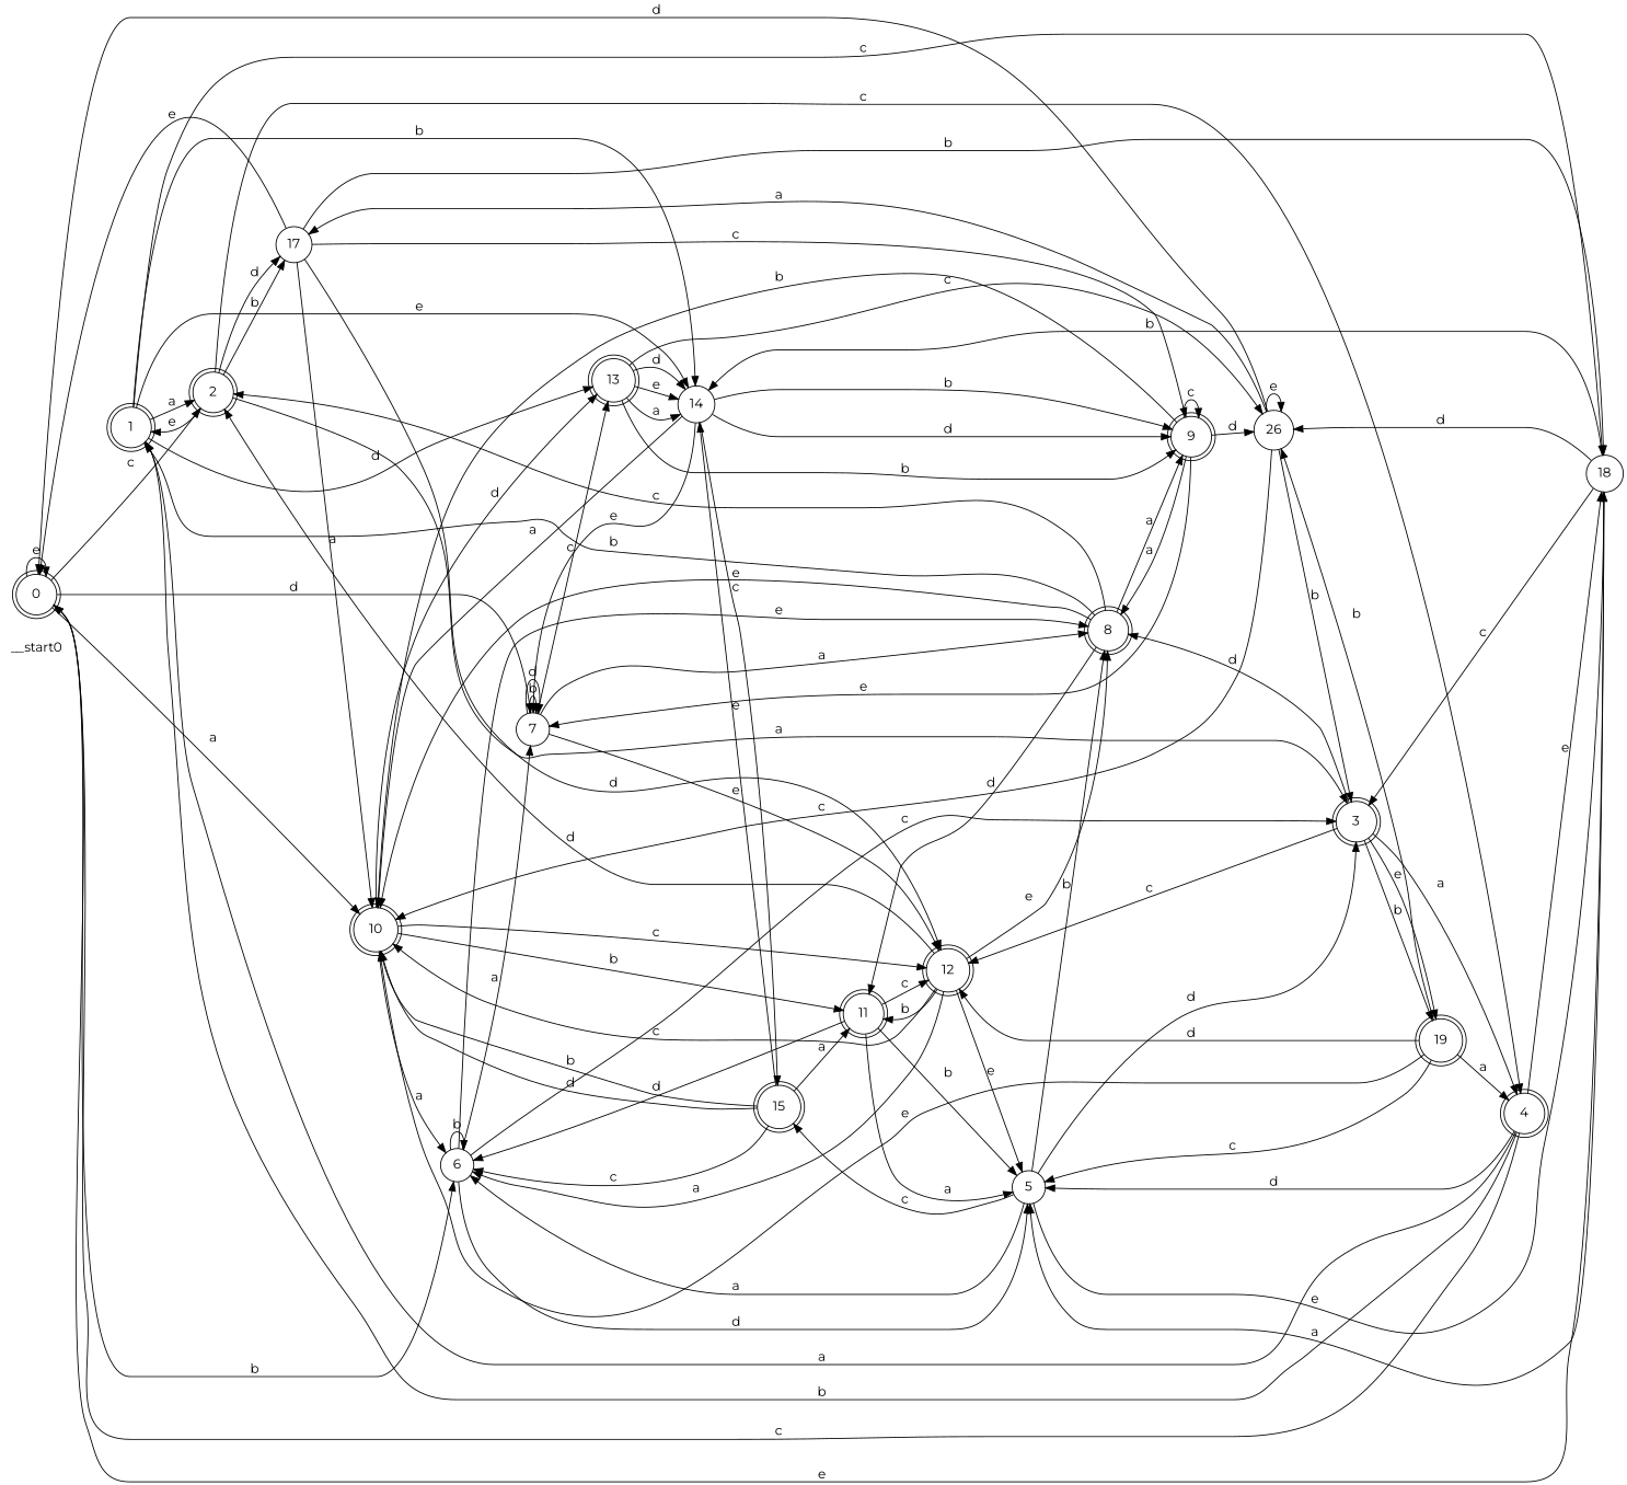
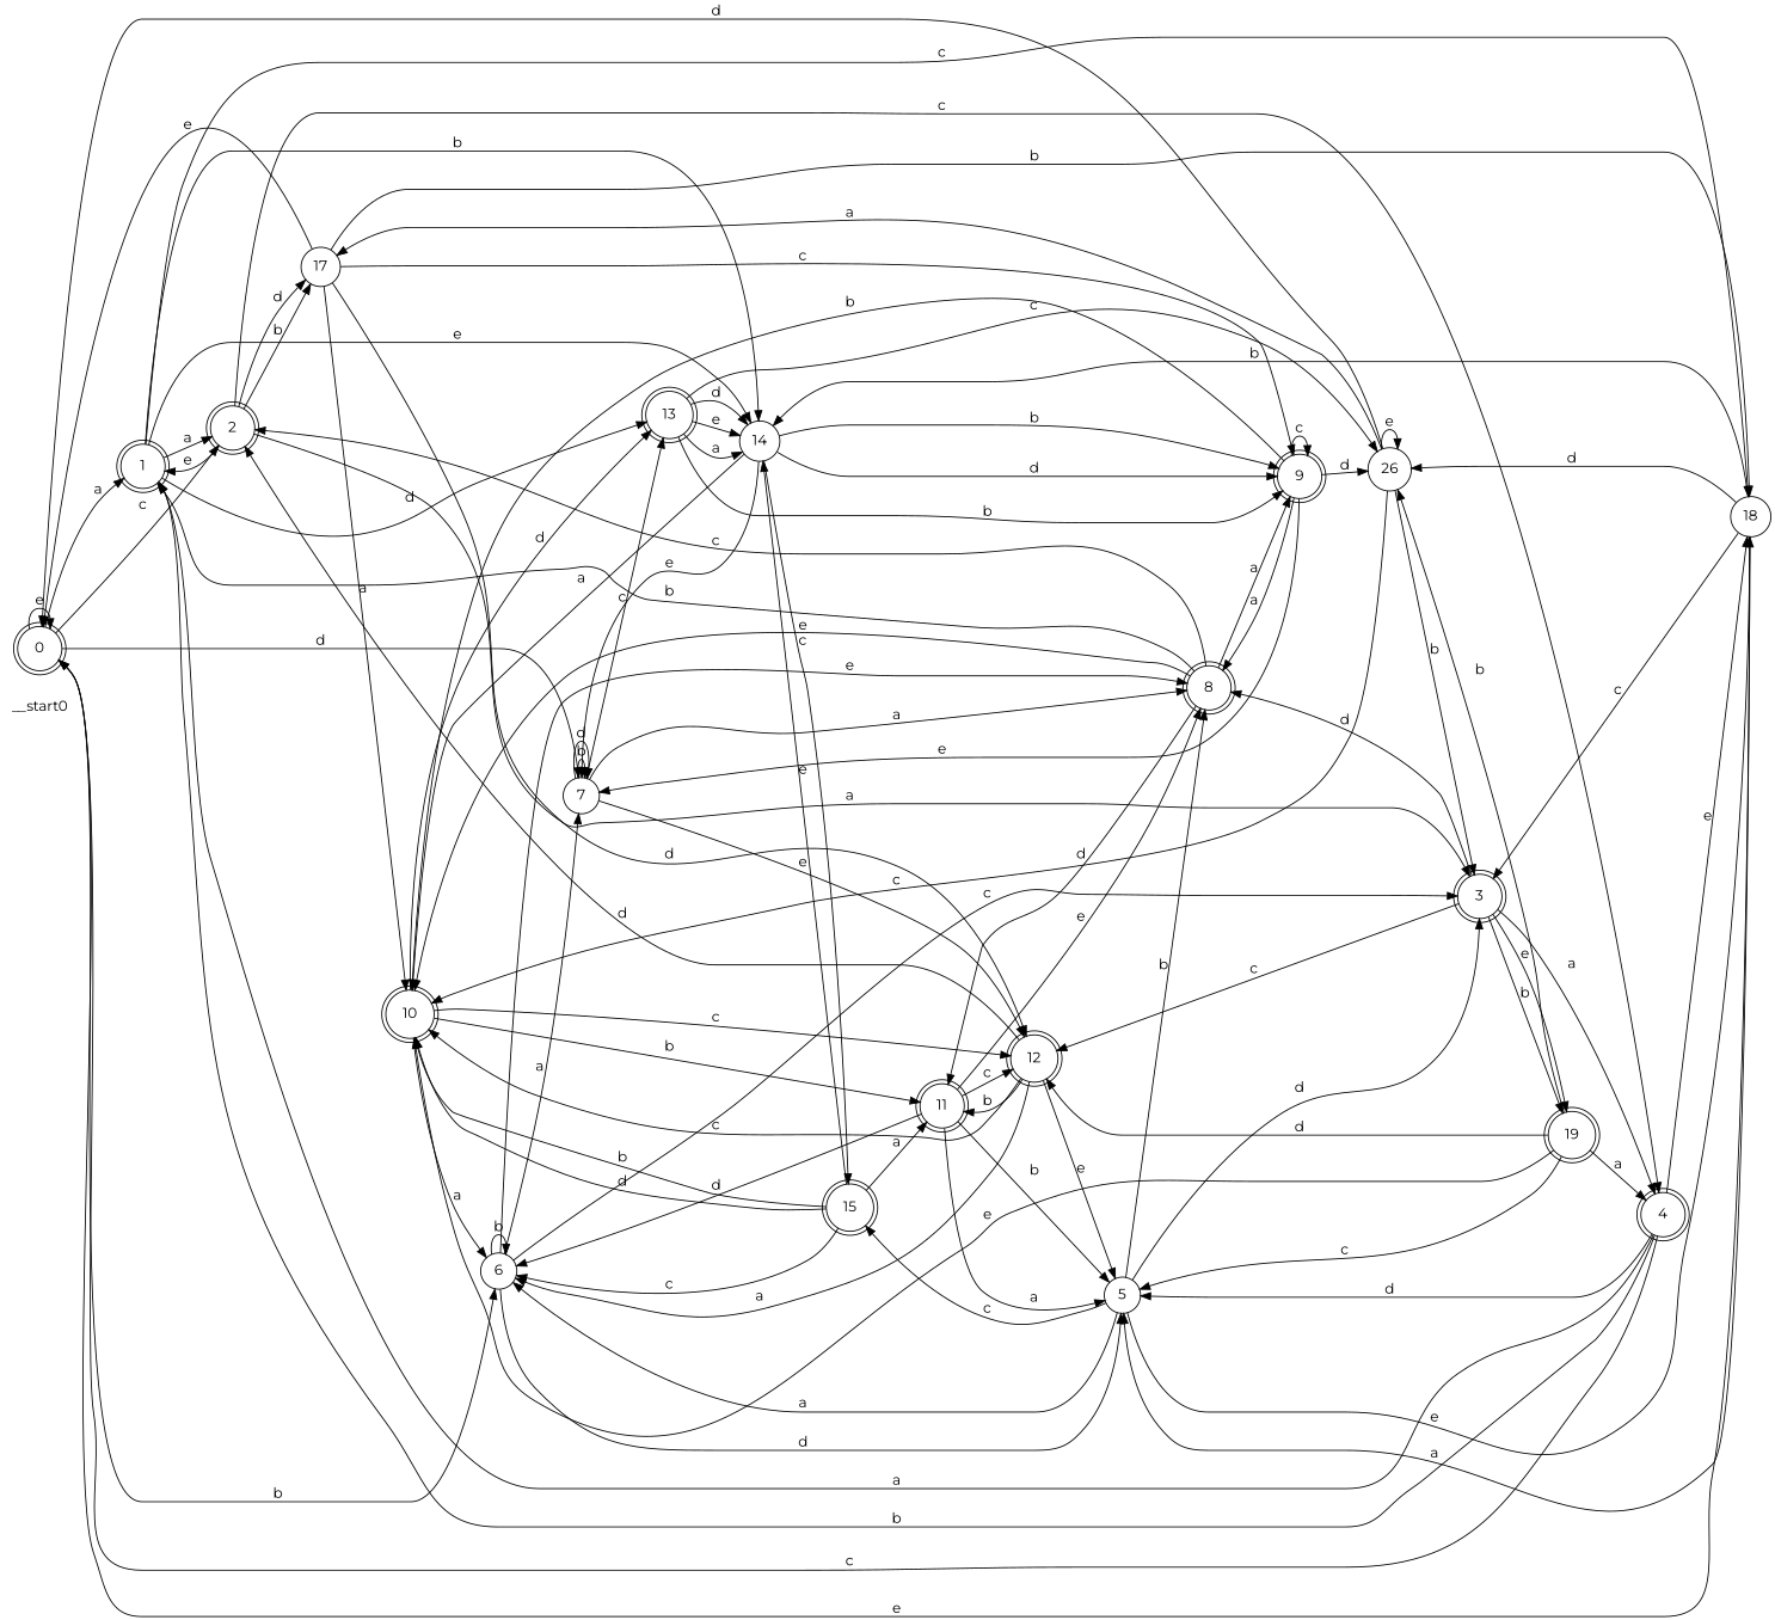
  digraph {
    fontname=Montserrat
    rankdir=LR
    node [fontname=Montserrat shape=doublecircle color=black fillcolor=white style="rounded,filled"]
    edge [fontname=Montserrat]
    __start0 [shape=none color="" fillcolor="" style=""]
    n2 [label=0]
    n3 [label=1]
    n4 [label=2]
    n5 [label=6 shape=circle style=filled]
    n6 [label=7 shape=circle style=filled]
    n7 [label=13]
    n8 [label=14 shape=circle style=filled]
    n9 [label=18 shape=circle style=filled]
    n10 [label=3]
    n11 [label=4]
    n12 [label=17 shape=circle style=filled]
    n13 [label=8]
    n14 [label=5 shape=circle style=filled]
    n15 [label=12]
    n16 [label=9]
    n17 [label=26 shape=circle style=filled]
    n18 [label=15]
    n19 [label=10]
    n20 [label=19]
    n21 [label=11]
    n2 -> n2 [label=e]
-   n2 -> n19 [label=a]
+   n2 -> n3 [label=a]
    n2 -> n4 [label=c]
    n2 -> n5 [label=b]
    n2 -> n6 [label=d]
    n3 -> n4 [label=a]
    n3 -> n7 [label=d]
    n3 -> n8 [label=b]
    n3 -> n8 [label=e]
    n3 -> n9 [label=c]
    n4 -> n3 [label=e]
    n4 -> n10 [label=a]
    n4 -> n11 [label=c]
    n4 -> n12 [label=b]
    n4 -> n12 [label=d]
    n5 -> n5 [label=b]
    n5 -> n6 [label=a]
    n5 -> n10 [label=c]
    n5 -> n13 [label=e]
    n5 -> n14 [label=d]
    n6 -> n6 [label=b]
    n6 -> n6 [label=d]
    n6 -> n7 [label=c]
    n6 -> n13 [label=a]
    n6 -> n15 [label=e]
    n7 -> n8 [label=a]
    n7 -> n8 [label=d]
    n7 -> n8 [label=e]
    n7 -> n16 [label=b]
    n7 -> n17 [label=c]
    n8 -> n6 [label=e]
    n8 -> n16 [label=b]
    n8 -> n16 [label=d]
    n8 -> n18 [label=c]
    n8 -> n19 [label=a]
    n9 -> n2 [label=e]
    n9 -> n8 [label=b]
    n9 -> n10 [label=c]
    n9 -> n14 [label=a]
    n9 -> n17 [label=d]
    n10 -> n11 [label=a]
    n10 -> n13 [label=d]
    n10 -> n15 [label=c]
    n10 -> n20 [label=b]
    n10 -> n20 [label=e]
    n11 -> n2 [label=c]
    n11 -> n3 [label=a]
    n11 -> n3 [label=b]
    n11 -> n9 [label=e]
    n11 -> n14 [label=d]
    n12 -> n2 [label=e]
    n12 -> n9 [label=b]
    n12 -> n15 [label=d]
    n12 -> n16 [label=c]
    n12 -> n19 [label=a]
    n13 -> n3 [label=b]
    n13 -> n4 [label=c]
    n13 -> n16 [label=a]
    n13 -> n19 [label=e]
    n13 -> n21 [label=d]
    n14 -> n5 [label=a]
    n14 -> n9 [label=e]
    n14 -> n10 [label=d]
    n14 -> n13 [label=b]
    n14 -> n18 [label=c]
    n15 -> n4 [label=d]
    n15 -> n5 [label=a]
    n15 -> n14 [label=e]
    n15 -> n19 [label=c]
    n15 -> n21 [label=b]
    n16 -> n6 [label=e]
    n16 -> n13 [label=a]
    n16 -> n16 [label=c]
    n16 -> n17 [label=d]
    n16 -> n19 [label=b]
    n17 -> n2 [label=d]
    n17 -> n10 [label=b]
    n17 -> n12 [label=a]
    n17 -> n17 [label=e]
    n17 -> n19 [label=c]
    n18 -> n5 [label=c]
    n18 -> n8 [label=e]
    n18 -> n19 [label=b]
    n18 -> n19 [label=d]
    n18 -> n21 [label=a]
    n19 -> n5 [label=a]
    n19 -> n7 [label=d]
    n19 -> n15 [label=c]
    n19 -> n21 [label=b]
    n20 -> n11 [label=a]
    n20 -> n14 [label=c]
    n20 -> n15 [label=d]
    n20 -> n17 [label=b]
    n20 -> n19 [label=e]
    n21 -> n5 [label=d]
-   n15 -> n13 [label=e]
+   n21 -> n13 [label=e]
    n21 -> n14 [label=a]
    n21 -> n14 [label=b]
    n21 -> n15 [label=c]
  }
